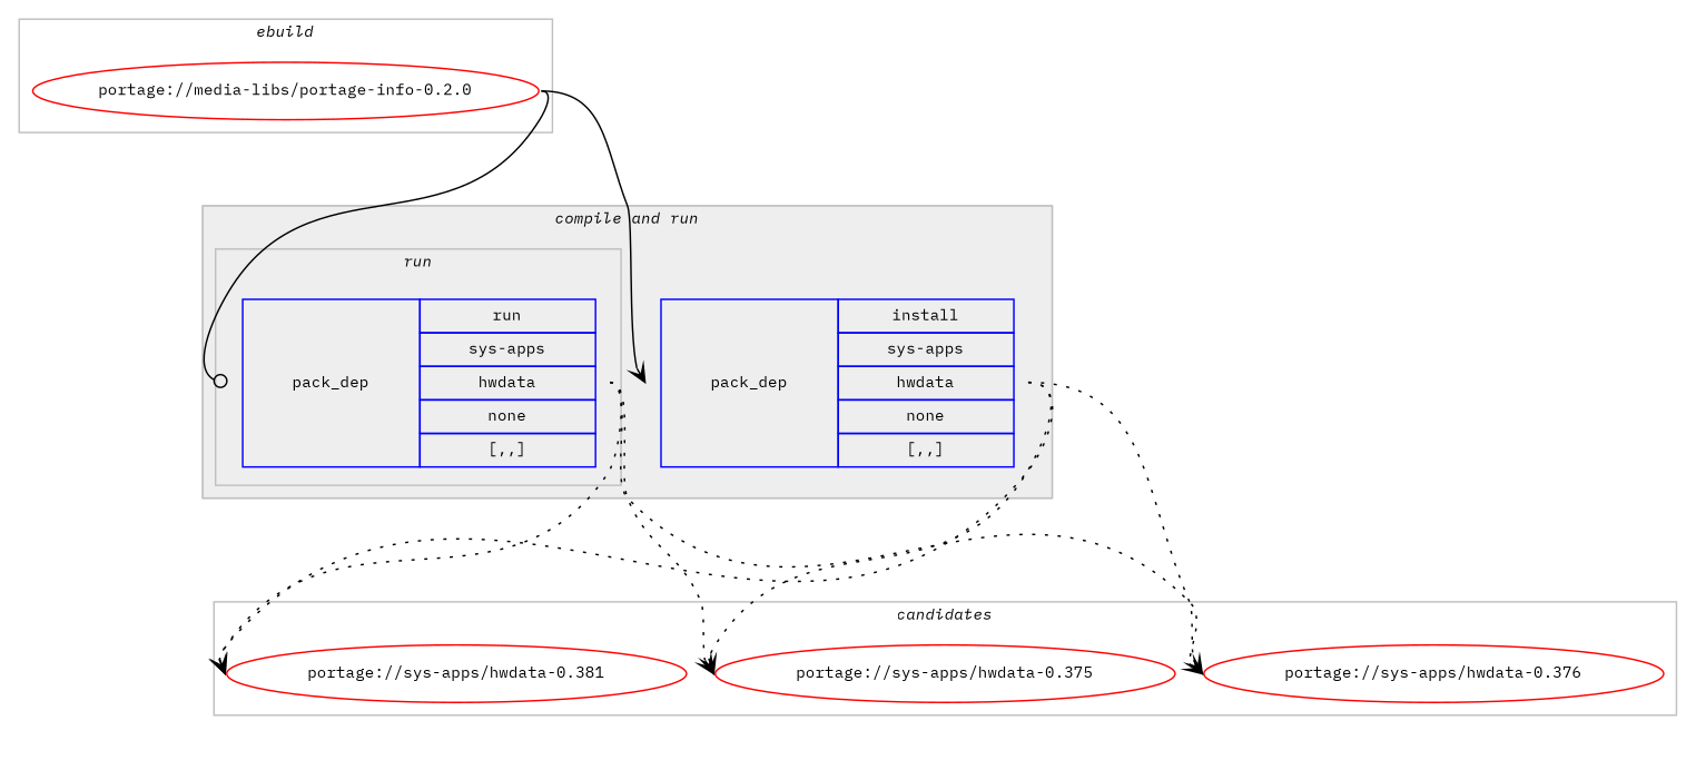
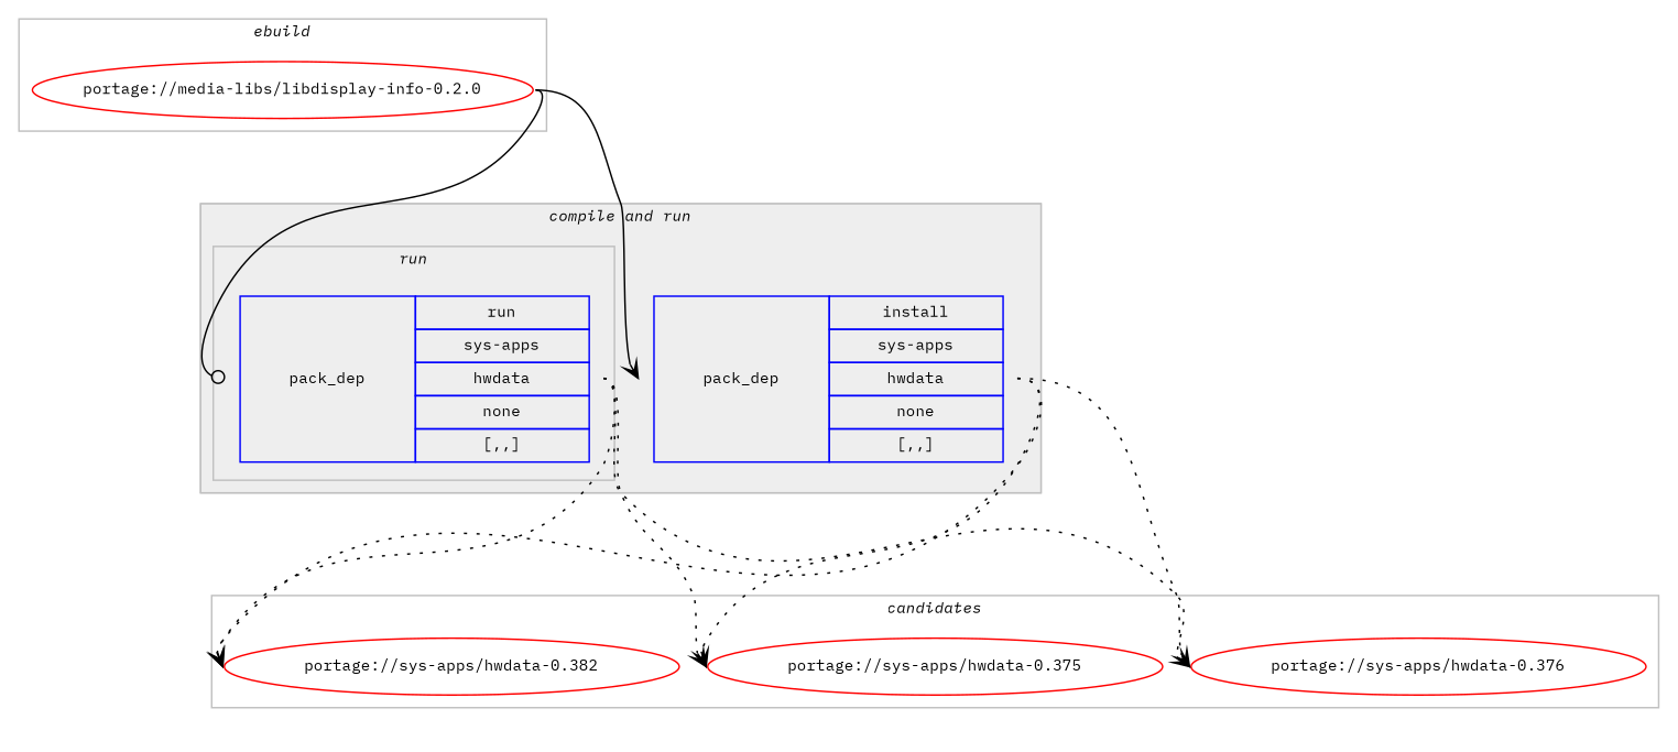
  digraph {
    compound=true
    concentrate=true
    fontname="IBM Plex Mono"
    fontsize=10
    newrank=true
    rankdir=TB
    ranksep=1.5
    node [color=red fontname="IBM Plex Mono" fontsize=10]
    edge [arrowhead=vee fontname="IBM Plex Mono" headport=w style=dotted tailport=e weight=100]
-   n1 [label="portage://media-libs/portage-info-0.2.0" width=4]
+   n1 [label="portage://media-libs/libdisplay-info-0.2.0" width=4]
    n2 [color=blue label=<<TABLE BORDER="0" CELLBORDER="1" CELLSPACING="0" CELLPADDING="4" WIDTH="220"><TR><TD ROWSPAN="6" CELLPADDING="30">pack_dep</TD></TR><TR><TD WIDTH="110">install</TD></TR><TR><TD>sys-apps</TD></TR><TR><TD>hwdata</TD></TR><TR><TD>none</TD></TR><TR><TD>[,,]</TD></TR></TABLE>> shape=none]
    n3 [color=blue label=<<TABLE BORDER="0" CELLBORDER="1" CELLSPACING="0" CELLPADDING="4" WIDTH="220"><TR><TD ROWSPAN="6" CELLPADDING="30">pack_dep</TD></TR><TR><TD WIDTH="110">run</TD></TR><TR><TD>sys-apps</TD></TR><TR><TD>hwdata</TD></TR><TR><TD>none</TD></TR><TR><TD>[,,]</TD></TR></TABLE>> shape=none]
-   n4 [label="portage://sys-apps/hwdata-0.381" width=4]
+   n4 [label="portage://sys-apps/hwdata-0.382" width=4]
    n5 [label="portage://sys-apps/hwdata-0.376" width=4]
    n6 [label="portage://sys-apps/hwdata-0.375" width=4]
    subgraph cluster_1 {
      color=gray
      label=<<i>ebuild</i>>
      n1
    }
    subgraph cluster_2 {
      color=gray
      label=<<i>dependencies</i>>
      subgraph cluster_3 {
        color=gray
        fillcolor="#eeeeee"
        label=<<i>compile</i>>
        style=filled
        subgraph sub_4 {
          color=gray
          fillcolor="#eeeeee"
          label=<<i>compile</i>>
          style=filled
          n2
        }
      }
      subgraph cluster_5 {
        color=gray
        fillcolor="#eeeeee"
        label=<<i>compile and run</i>>
        style=filled
      }
      subgraph cluster_6 {
        color=gray
        fillcolor="#eeeeee"
        label=<<i>run</i>>
        style=filled
        subgraph sub_7 {
          color=gray
          fillcolor="#eeeeee"
          label=<<i>run</i>>
          style=filled
          n3
        }
      }
    }
    subgraph cluster_8 {
      color=gray
      label=<<i>candidates</i>>
      rank=same
      subgraph sub_9 {
        color=black
        label=<<i>candidates</i>>
        nodesep=1
        rank=same
        n4
        n5
        n6
      }
      subgraph sub_10 {
        color=black
        label=<<i>candidates</i>>
        nodesep=1
        rank=same
        n4
        n5
        n6
      }
    }
    n1 -> n2 [style=solid weight=20]
    n1 -> n3 [arrowhead=odot style=solid weight=20]
    n2 -> n4
    n2 -> n5
    n2 -> n6
    n3 -> n4
    n3 -> n5
    n3 -> n6
  }
